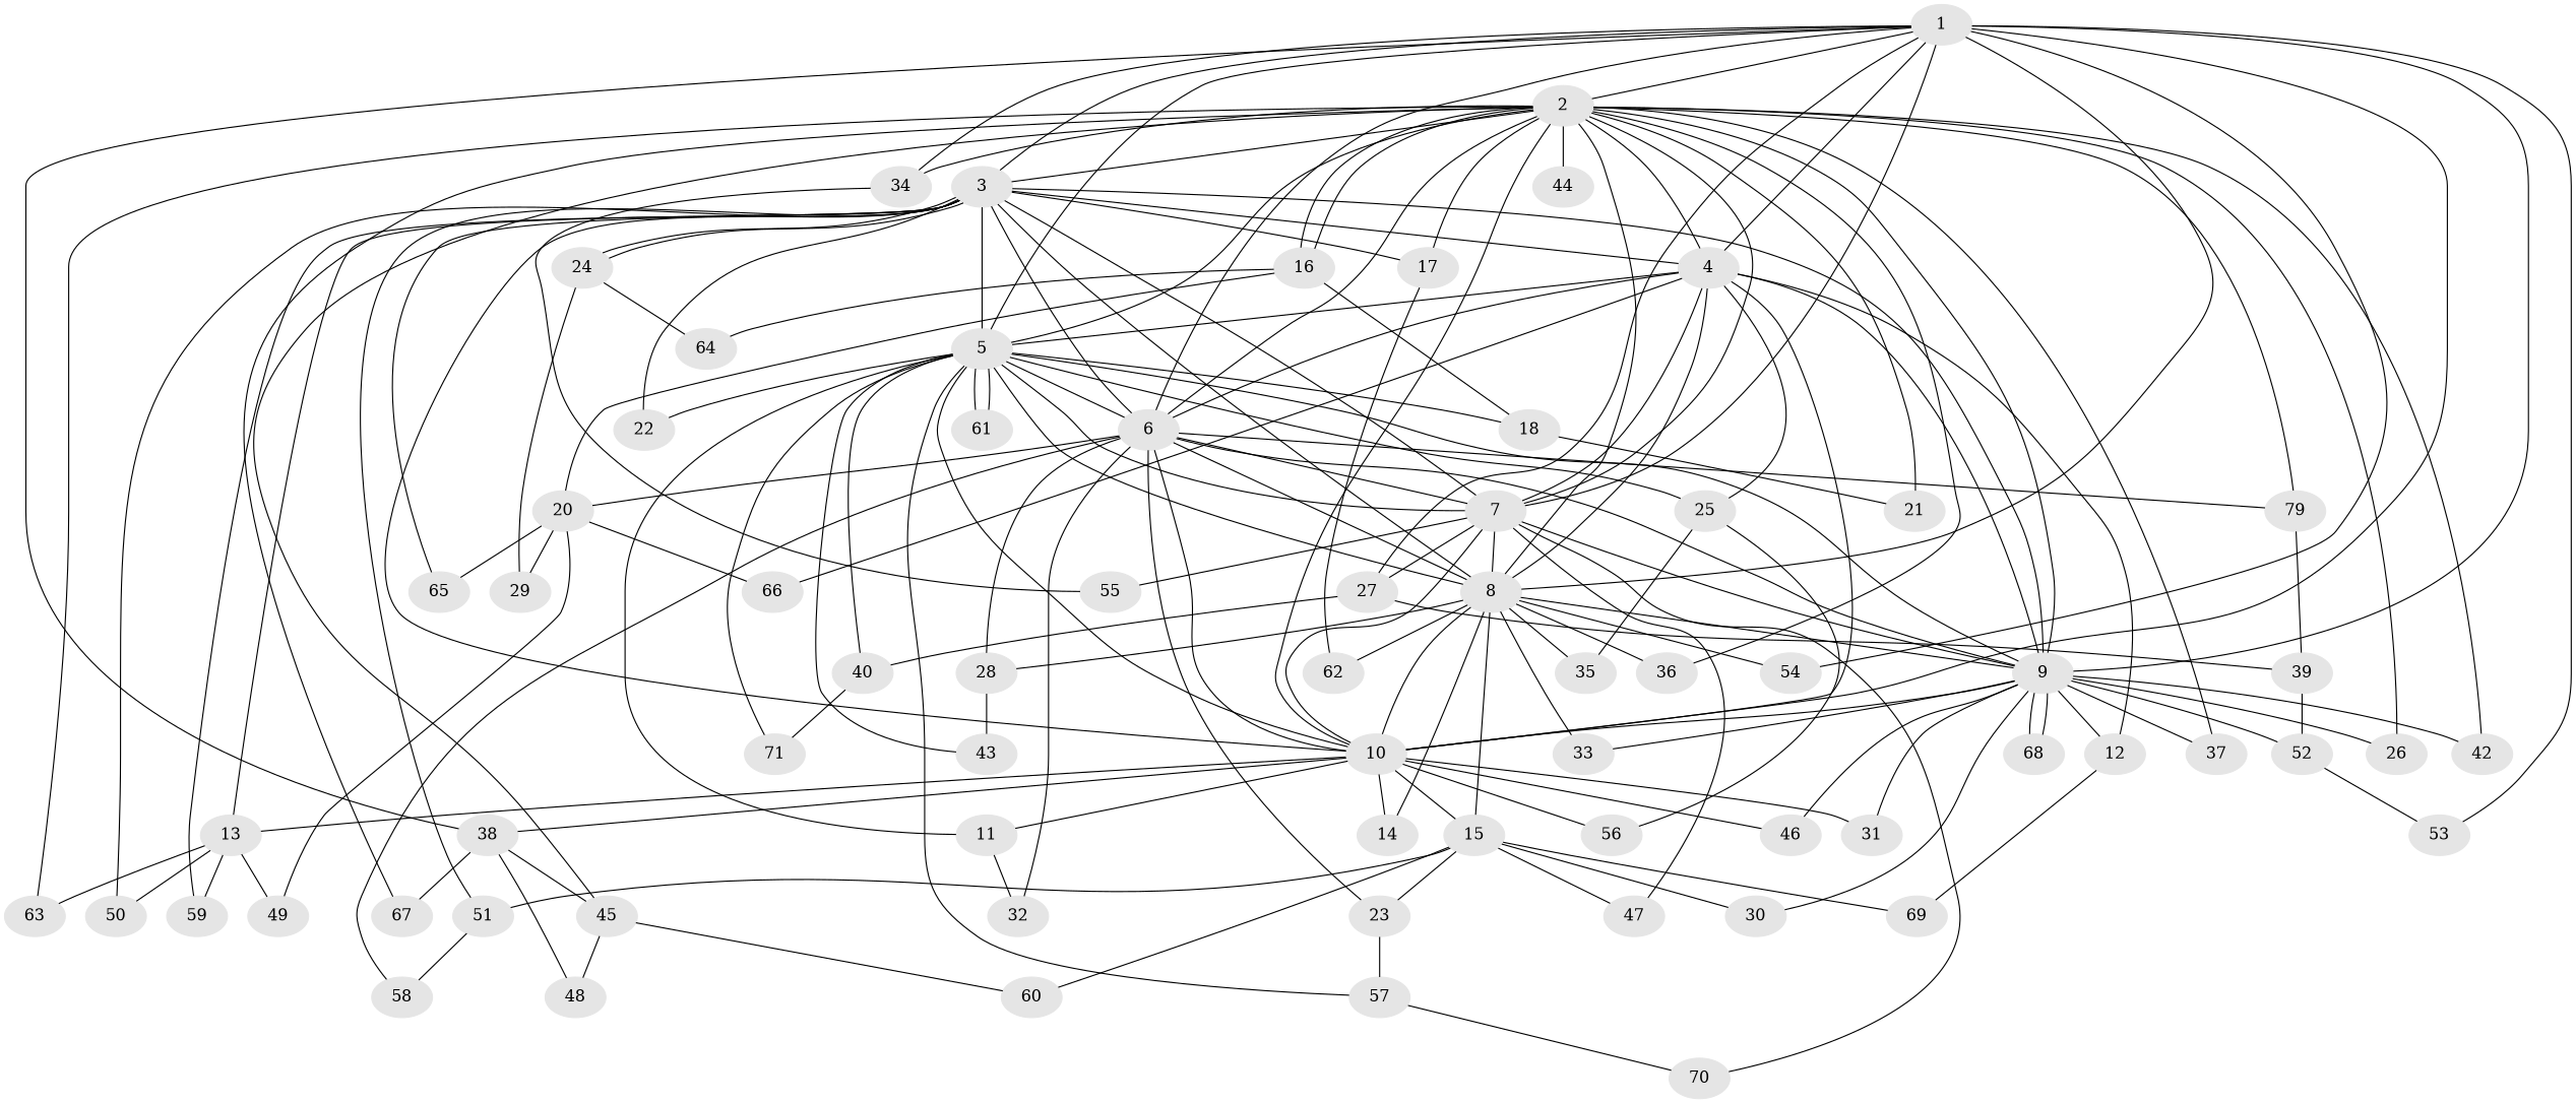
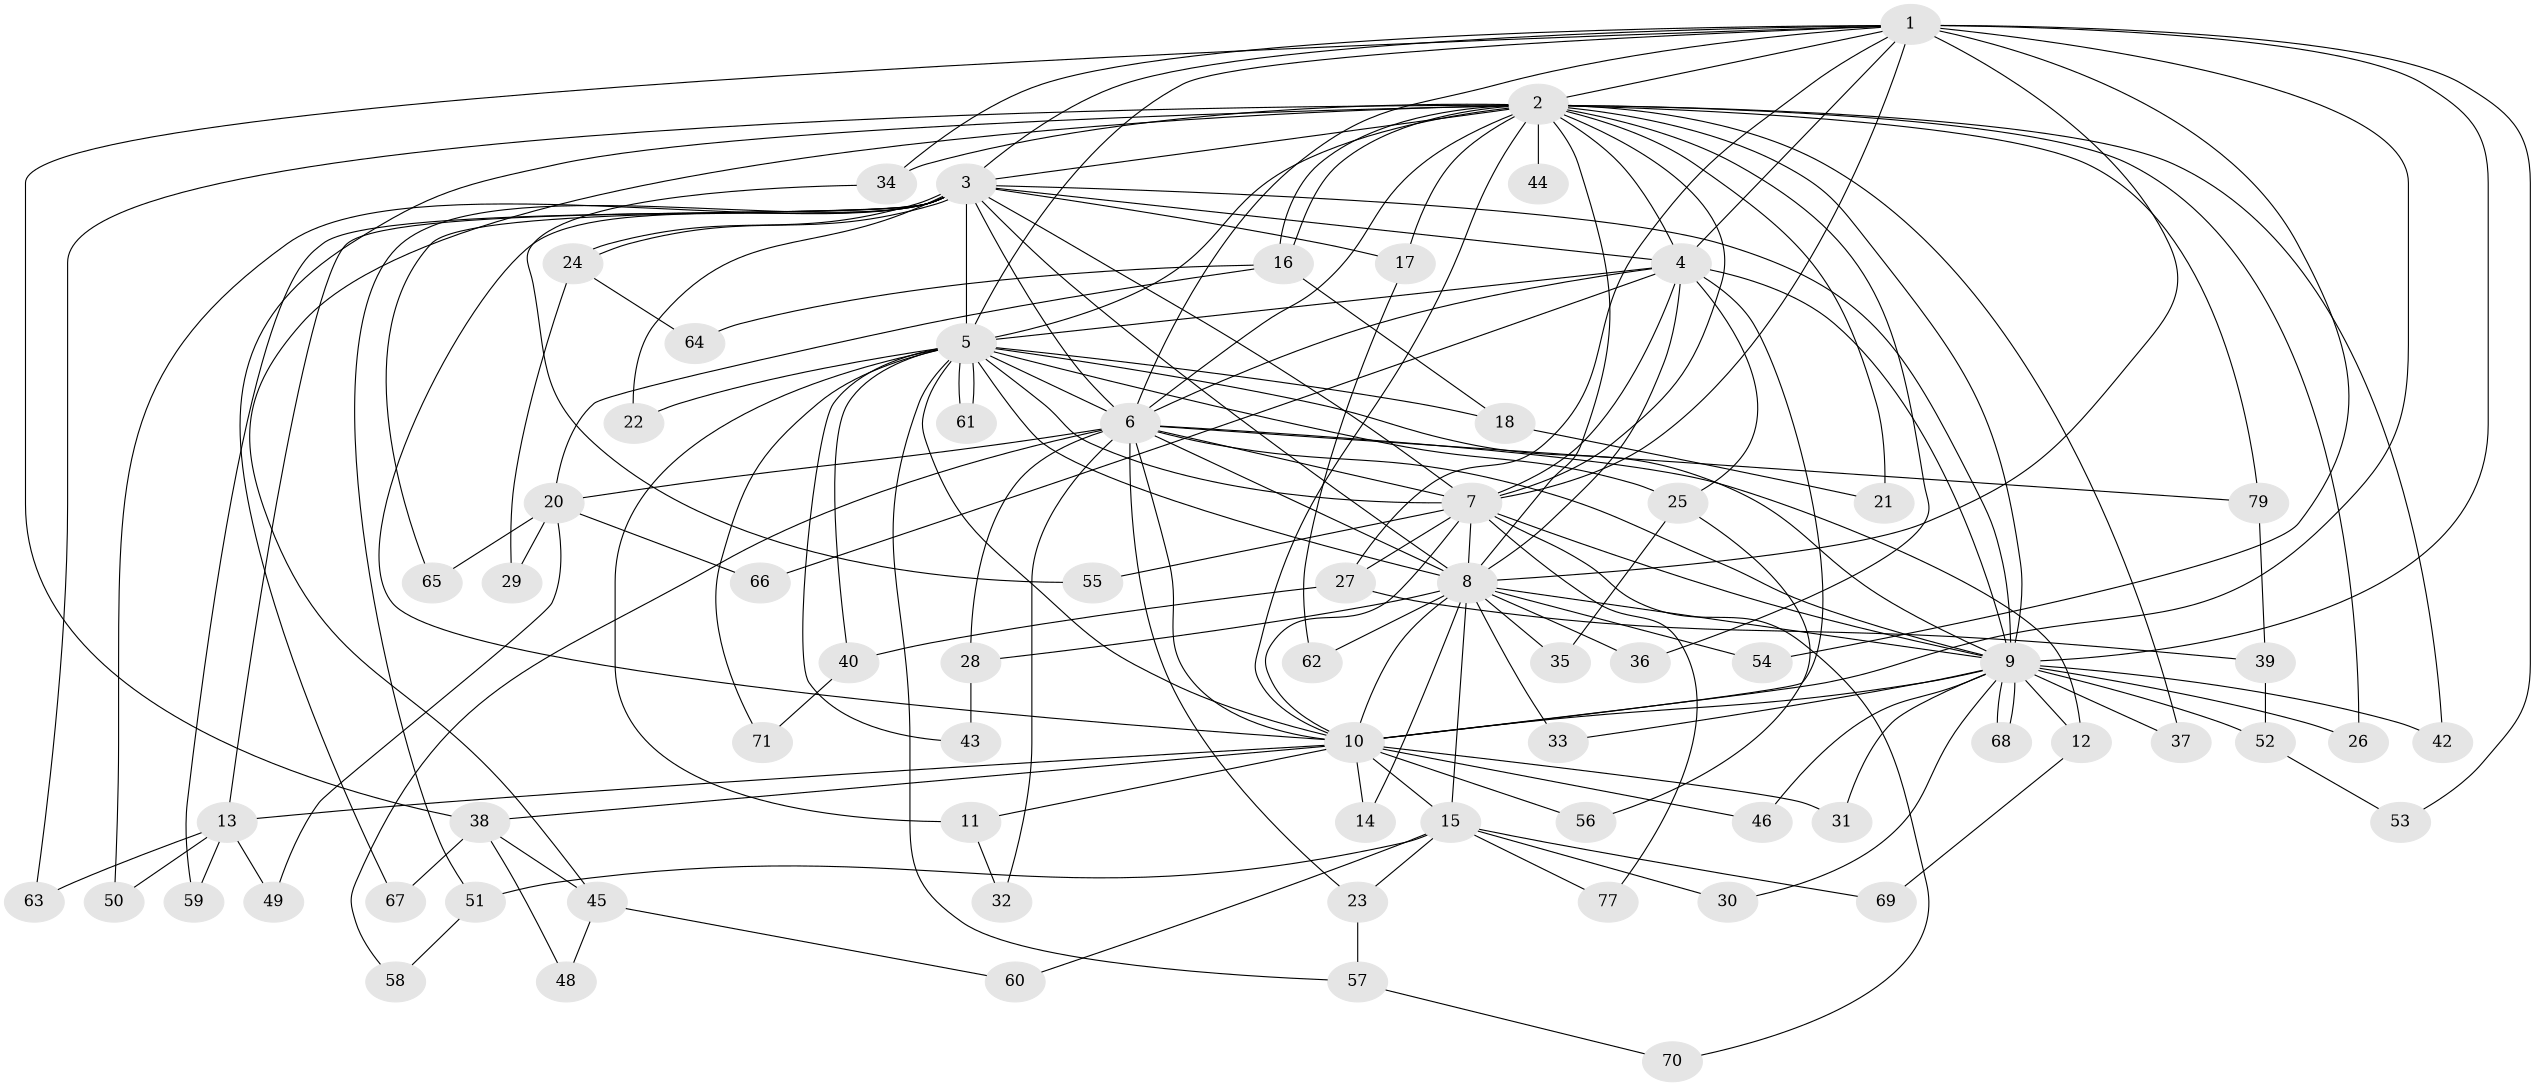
  graph {
    node [color=gray90 style=filled]
    1
    2
    3
    4
    5
    6
    7
    8
    9
    10
    27
    34
    38
    53
    54
    16
    17
    n18 [label=79]
    21
    26
    36
    37
    42
    44
    45
    63
    67
    13
    22
    24
    50
    51
    59
    65
    25
    66
    11
    18
    40
    43
    57
    61
    71
    12
    20
    23
    28
    32
    58
-   47
+   47 [label=77]
    55
    70
    14
    15
    33
    35
    62
    30
    31
    46
    52
    68
    56
    39
    48
    64
    60
    49
    29
    69
    1 -- 2
    1 -- 3
    1 -- 4
    1 -- 5
    1 -- 6
    1 -- 7
    1 -- 8
    1 -- 9
    1 -- 10
    1 -- 27
    1 -- 34
    1 -- 38
    1 -- 53
    1 -- 54
    2 -- 3
    2 -- 4
    2 -- 5
    2 -- 6
    2 -- 7
    2 -- 8
    2 -- 9
    2 -- 10
    2 -- 34
    2 -- 16
    2 -- 16
    2 -- 17
    2 -- n18
    2 -- 21
    2 -- 26
    2 -- 36
    2 -- 37
    2 -- 42
    2 -- 44
    2 -- 45
    2 -- 63
    2 -- 67
    3 -- 4
    3 -- 5
    3 -- 6
    3 -- 7
    3 -- 8
    3 -- 9
    3 -- 10
    3 -- 17
    3 -- 13
    3 -- 22
    3 -- 24
    3 -- 24
    3 -- 50
    3 -- 51
    3 -- 59
    3 -- 65
    4 -- 5
    4 -- 6
    4 -- 7
    4 -- 8
    4 -- 9
    4 -- 10
    4 -- 25
    4 -- 66
    5 -- 6
    5 -- 7
    5 -- 8
    5 -- 9
    5 -- 10
    5 -- 22
    5 -- 25
    5 -- 11
    5 -- 18
    5 -- 40
    5 -- 43
    5 -- 57
    5 -- 61
    5 -- 61
    5 -- 71
    6 -- 7
    6 -- 8
    6 -- 9
    6 -- 10
    6 -- n18
-   4 -- 12
+   6 -- 12
    6 -- 20
    6 -- 23
    6 -- 28
    6 -- 32
    6 -- 58
    7 -- 8
    7 -- 9
    7 -- 10
    7 -- 27
    7 -- 47
    7 -- 55
    7 -- 70
    8 -- 9
    8 -- 10
    8 -- 54
    8 -- 36
    8 -- 28
    8 -- 14
    8 -- 15
    8 -- 33
    8 -- 35
    8 -- 62
    9 -- 10
    9 -- 26
    9 -- 37
    9 -- 42
    9 -- 12
    9 -- 33
    9 -- 30
    9 -- 31
    9 -- 46
    9 -- 52
    9 -- 68
    9 -- 68
    10 -- 38
    10 -- 13
    10 -- 11
    10 -- 14
    10 -- 15
    10 -- 31
    10 -- 46
    10 -- 56
    27 -- 40
    27 -- 39
    34 -- 55
    38 -- 45
    38 -- 67
    38 -- 48
    16 -- 18
    16 -- 20
    16 -- 64
    17 -- 62
    n18 -- 39
    45 -- 48
    45 -- 60
    13 -- 63
    13 -- 50
    13 -- 59
    13 -- 49
    24 -- 64
    24 -- 29
    51 -- 58
    25 -- 35
    25 -- 56
    11 -- 32
    18 -- 21
    40 -- 71
    57 -- 70
    12 -- 69
    20 -- 65
    20 -- 66
    20 -- 49
    20 -- 29
    23 -- 57
    28 -- 43
    15 -- 51
    15 -- 23
    15 -- 47
    15 -- 30
    15 -- 60
    15 -- 69
    52 -- 53
    39 -- 52
  }
